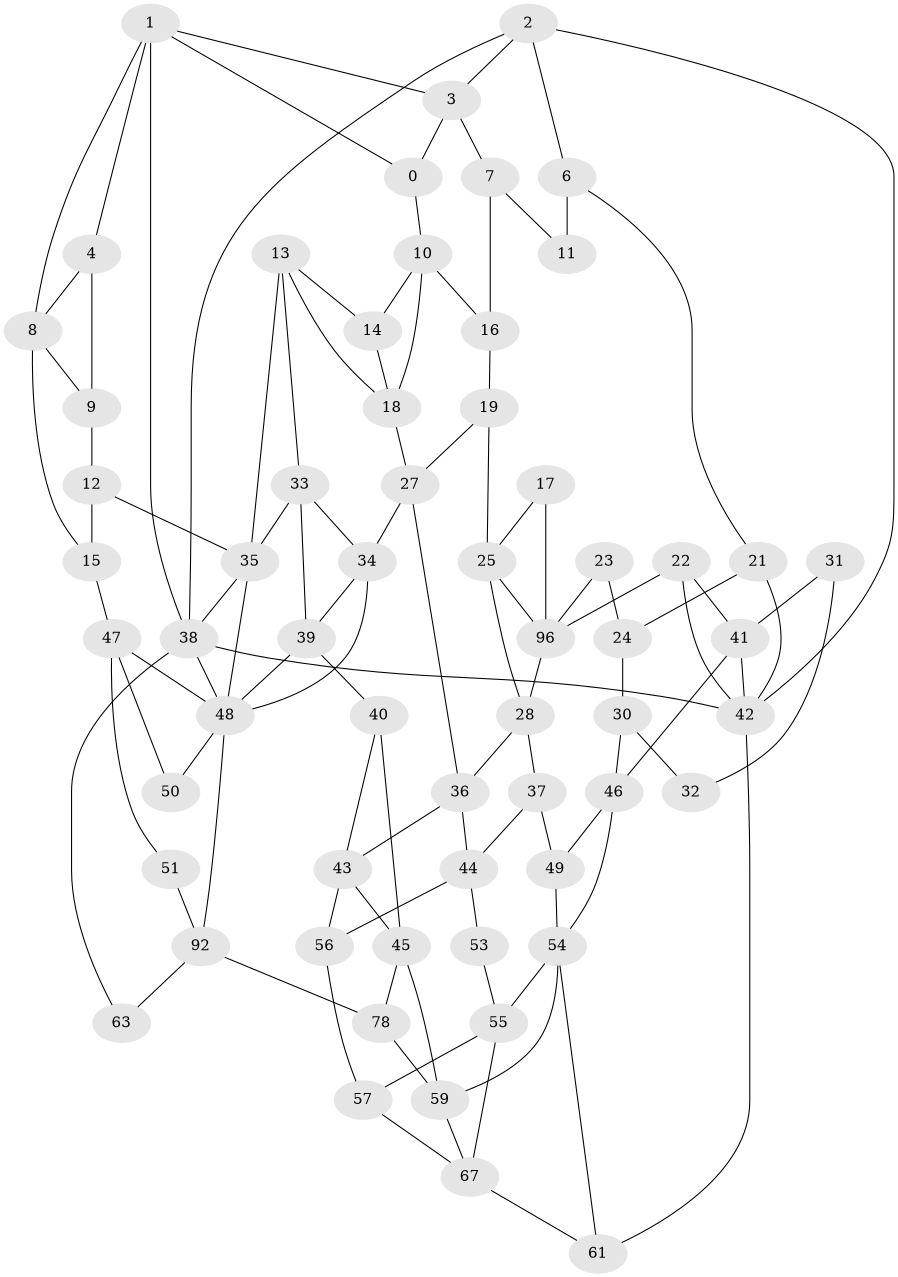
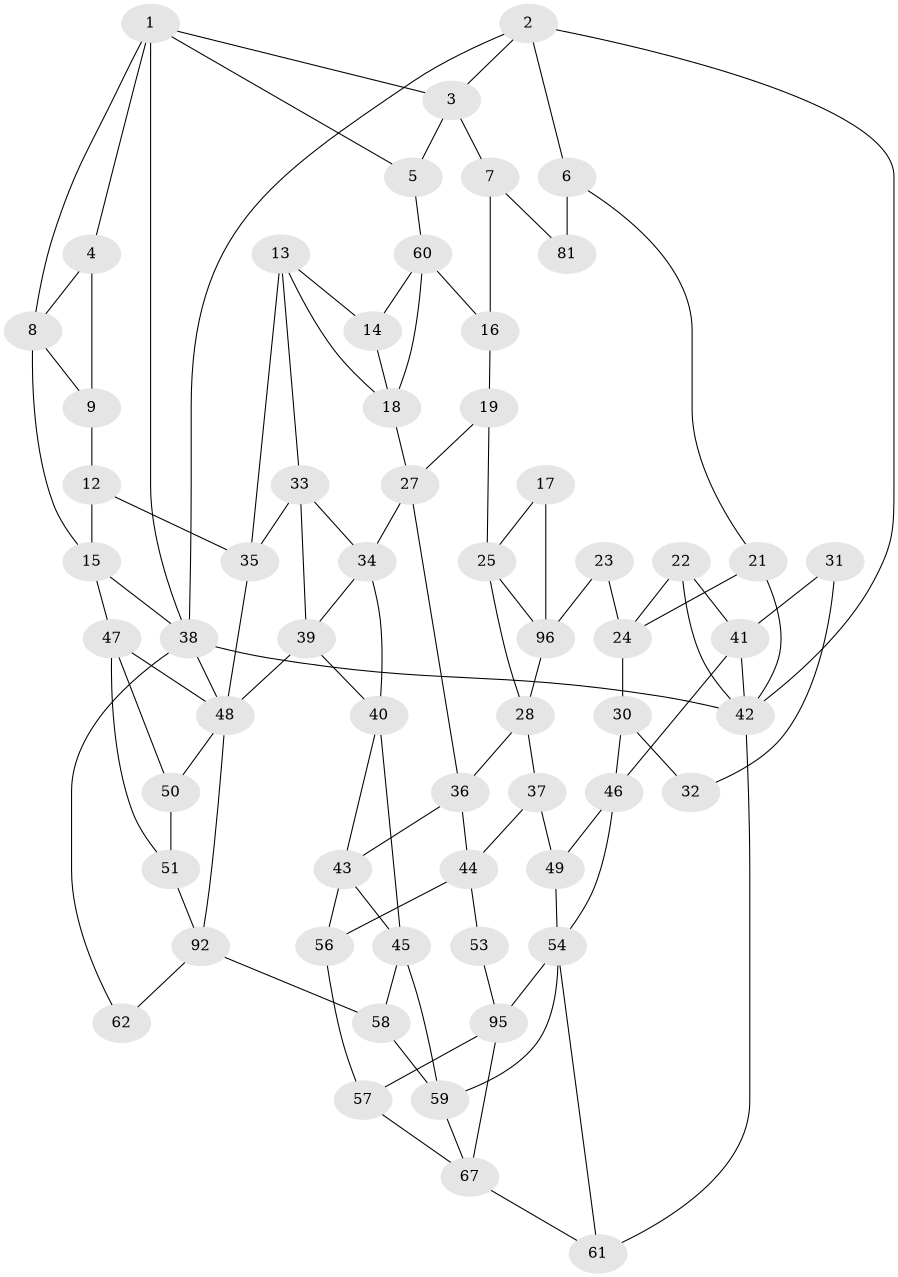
  graph {
    node [color=gray90 style=filled]
    edge [weight=1.0]
    1
    3
    4
-   5 [label=0]
+   5
    8
    38
    7
    9
-   10
+   10 [label=60]
    15
    42
    48
-   62 [label=63]
+   62
    2
    6
-   11
+   11 [label=81]
    21
    61
    16
    12
    14
    18
    24
    19
    47
    35
    27
    17
    25
    n30 [label=96]
    13
    33
    34
    39
    51
    50
    28
    36
    23
    30
    22
    41
    31
    32
    46
    37
    40
    43
    44
    49
    54
    45
    n53 [label=92]
    56
    53
-   58 [label=78]
+   58
    59
    57
-   55
+   55 [label=95]
    n60 [label=67]
    1 -- 3
    1 -- 4
    1 -- 5
    1 -- 8
    1 -- 38
    3 -- 5
    3 -- 7
    4 -- 8
    4 -- 9
    5 -- 10
    8 -- 9
    8 -- 15
    38 -- 42
    38 -- 48
    38 -- 62
    7 -- 11
    7 -- 16
    9 -- 12
    10 -- 16
    10 -- 14
    10 -- 18
-   35 -- 38
+   15 -- 38
    15 -- 47
    42 -- 61
    48 -- 50
    48 -- n53
    2 -- 3
    2 -- 38
    2 -- 42
    2 -- 6
    6 -- 11 [weight=2.0]
    6 -- 21
    21 -- 42
    21 -- 24
    16 -- 19 [weight=2.0]
    12 -- 15
    12 -- 35
    14 -- 18
    18 -- 27
    24 -- 30
    19 -- 27
    19 -- 25
    47 -- 48 [weight=2.0]
    47 -- 51
    47 -- 50 [weight=2.0]
    35 -- 48
    27 -- 34
    27 -- 36
    17 -- 25
    17 -- n30
    25 -- n30
    25 -- 28
    n30 -- 28
    13 -- 14
    13 -- 18
    13 -- 35
    13 -- 33
    33 -- 35
    33 -- 34
    33 -- 39
    34 -- 39
-   34 -- 48
+   34 -- 40
    39 -- 48
    39 -- 40
    51 -- n53
+   50 -- 51
    28 -- 36
    28 -- 37
    36 -- 43
    36 -- 44
    23 -- 24
    23 -- n30
    30 -- 32
    30 -- 46
    22 -- 42
-   22 -- n30
+   22 -- 24
    22 -- 41
    41 -- 42
    41 -- 46
    31 -- 41
    31 -- 32 [weight=2.0]
    46 -- 49
    46 -- 54
    37 -- 44
    37 -- 49
    40 -- 43
    40 -- 45
    43 -- 45
    43 -- 56
    44 -- 56
    44 -- 53
    49 -- 54
    54 -- 61
    54 -- 59
    54 -- 55
    45 -- 58
    45 -- 59
    n53 -- 62
    n53 -- 58
    56 -- 57
    53 -- 55
    58 -- 59
    59 -- n60
    57 -- n60
    55 -- 57
    55 -- n60
    n60 -- 61
  }
